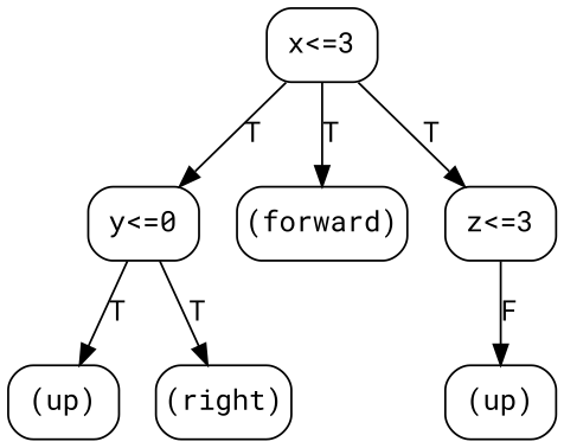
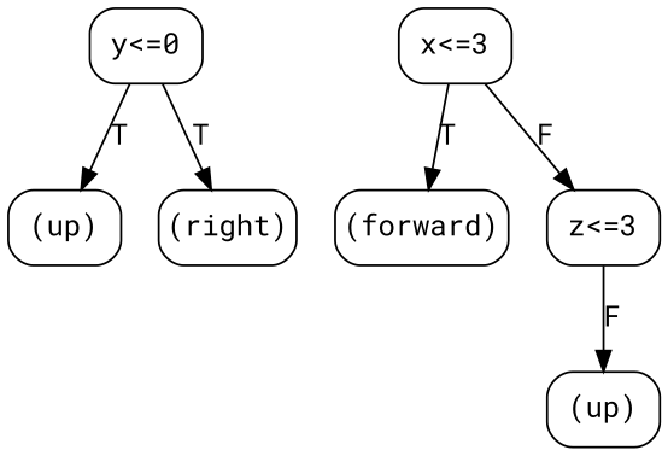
  digraph {
    fontname="Roboto Mono"
    node [fontname="Roboto Mono" margin="0.05,0.05" shape=box style=rounded]
    edge [fontname="Roboto Mono"]
    n1 [label="(up)"]
    n2 [label="(right)"]
    n3 [label="y<=0"]
    n4 [label="(forward)"]
    n5 [label="(up)"]
    n6 [label="z<=3"]
    n7 [label="x<=3"]
    n3 -> n1 [label=T]
    n3 -> n2 [label=T]
    n6 -> n5 [label=F]
-   n7 -> n3 [label=T]
    n7 -> n4 [label=T]
-   n7 -> n6 [label=T]
+   n7 -> n6 [label=F]
  }
